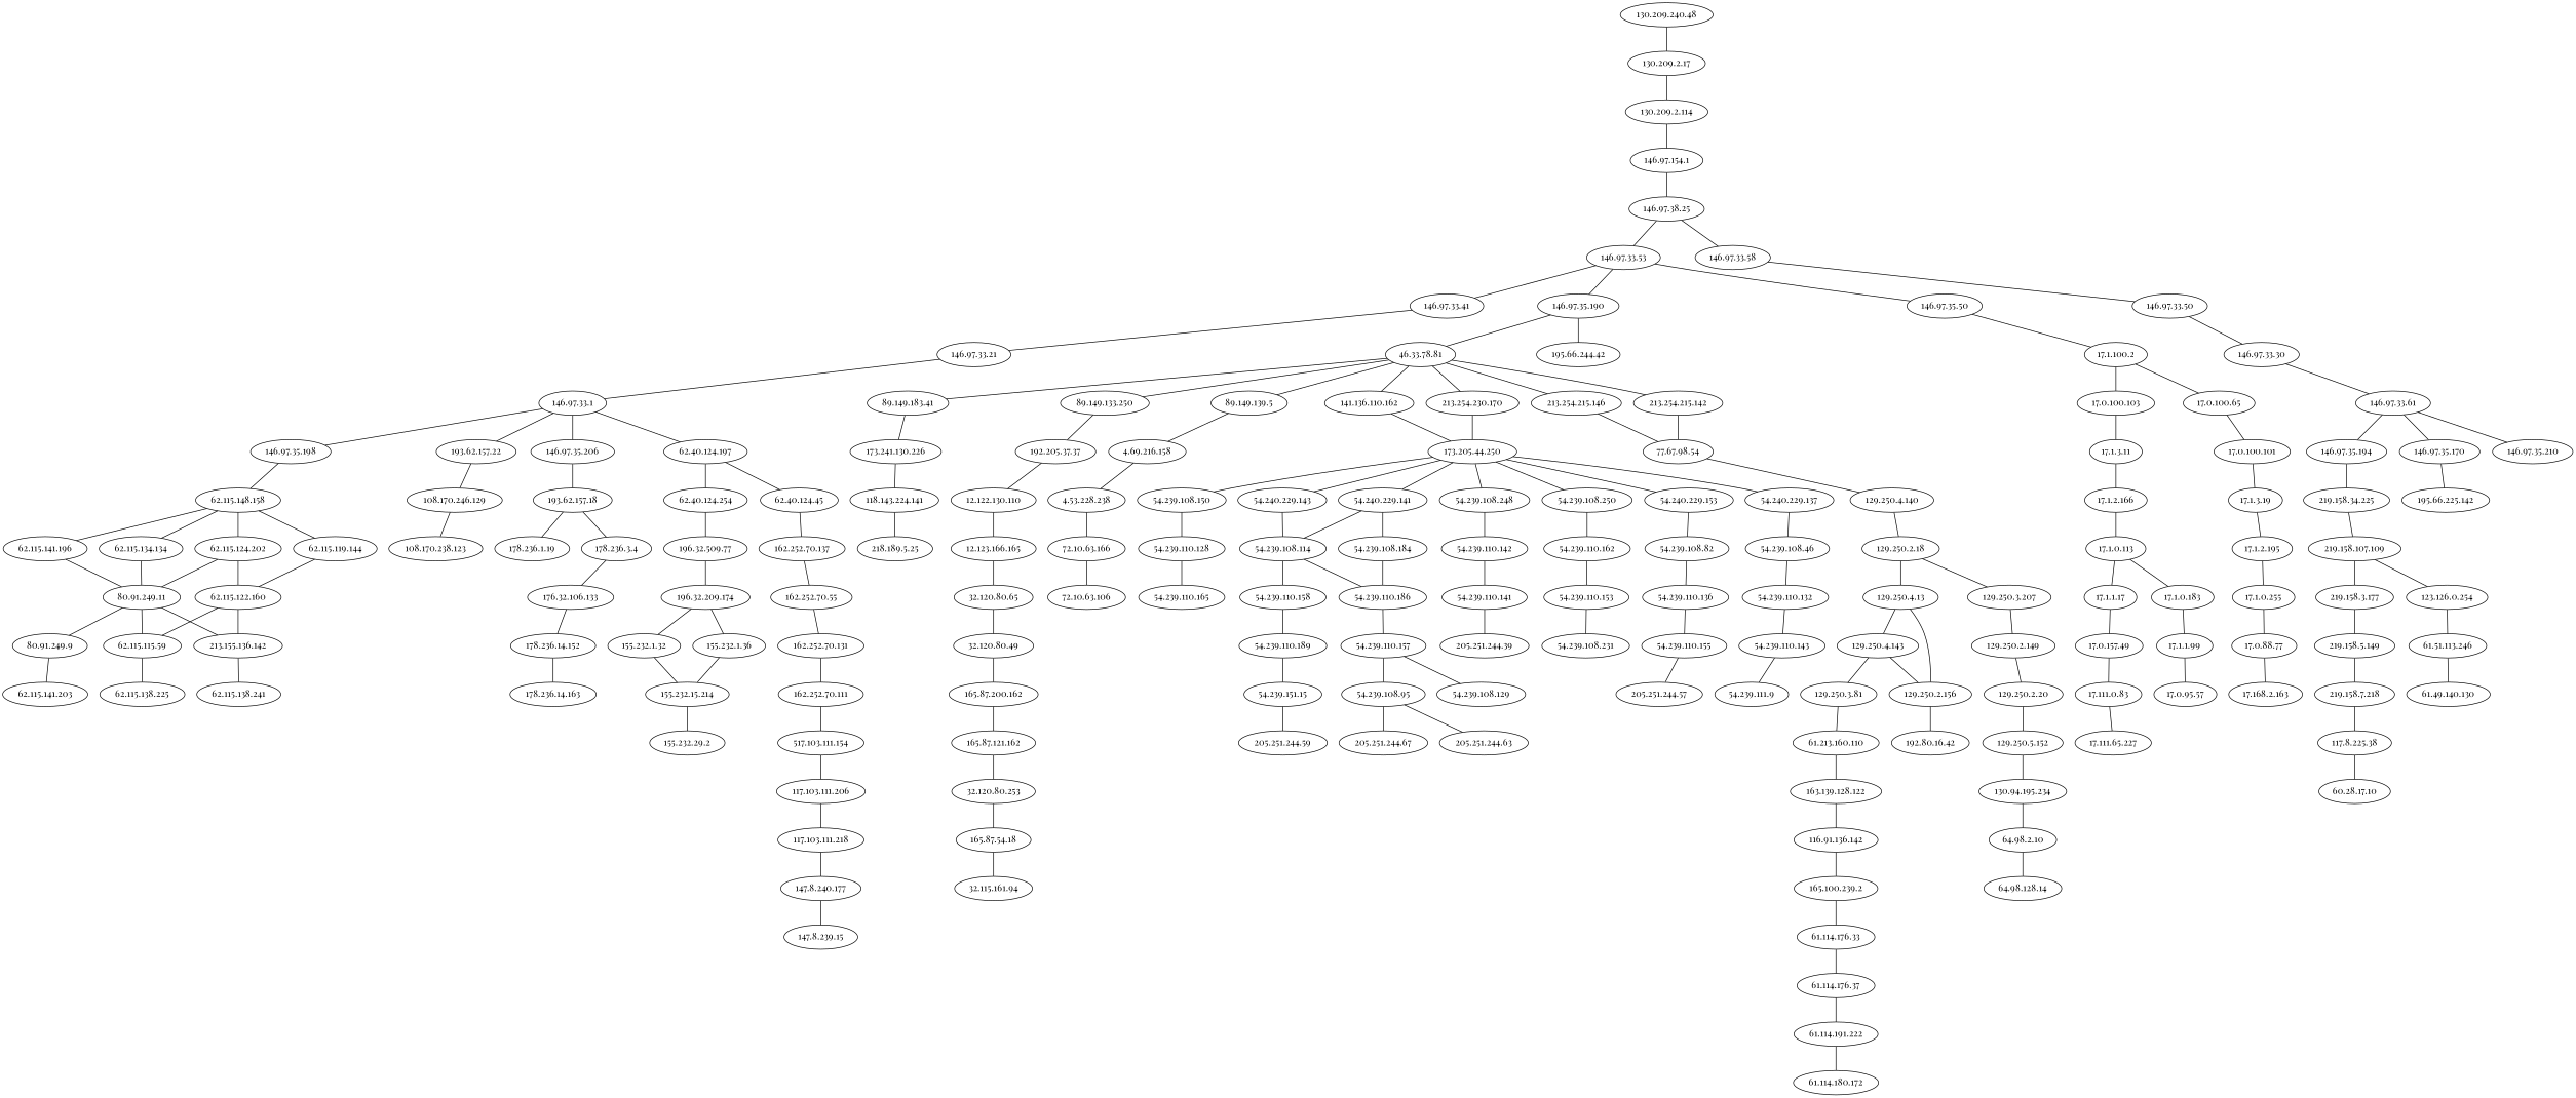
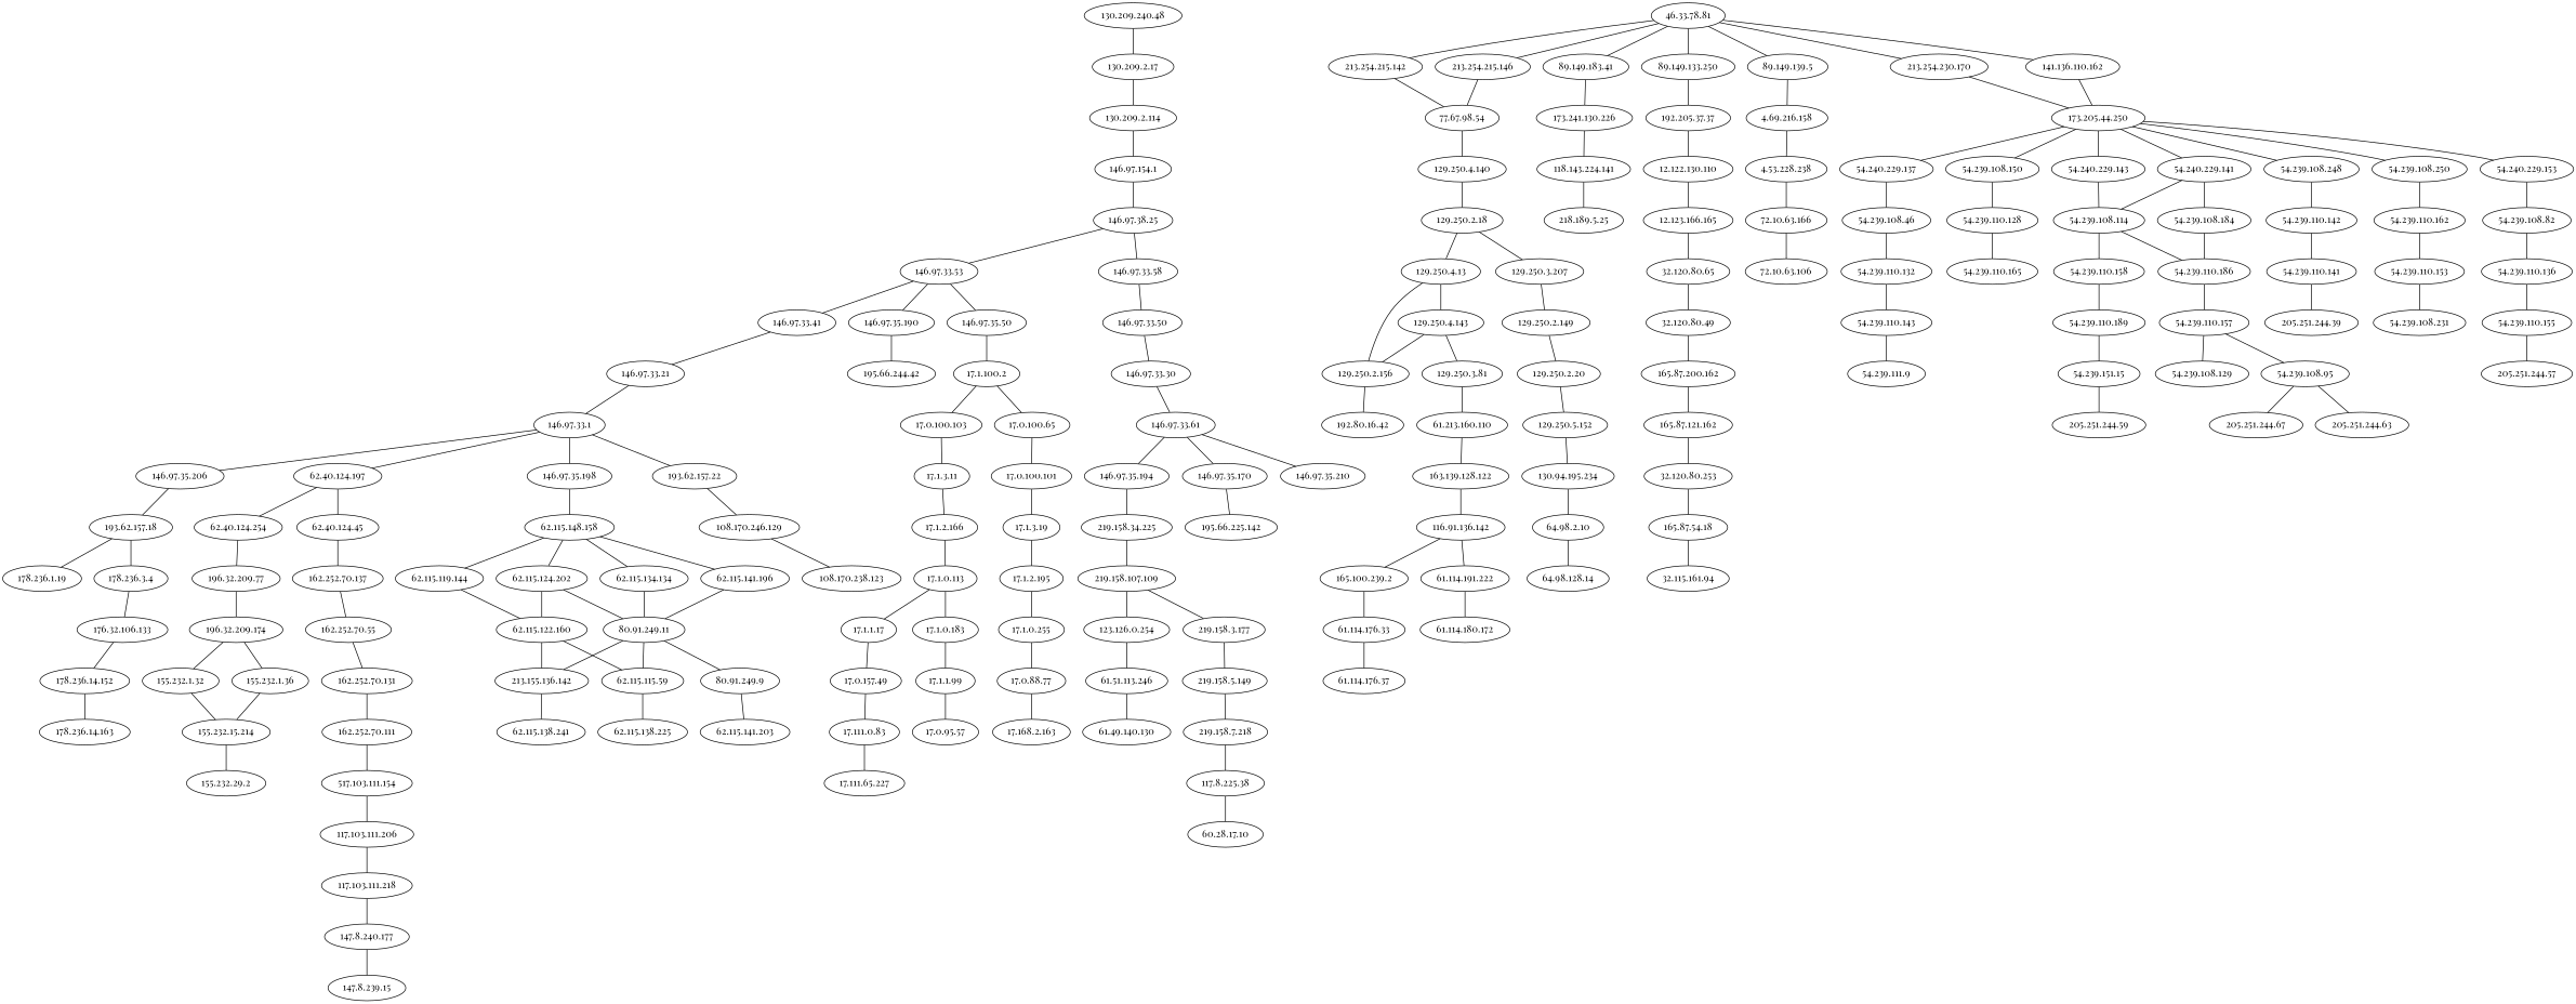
  graph {
    fontname="Playfair Display"
    node [fontname="Playfair Display"]
    edge [fontname="Playfair Display"]
    "130.209.240.48"
    "130.209.2.17"
    "130.209.2.114"
    "146.97.154.1"
    "146.97.38.25"
    "146.97.33.53"
    "146.97.33.58"
    "146.97.33.41"
    "146.97.35.190"
    "146.97.35.50"
    "146.97.33.50"
    "146.97.33.21"
    "195.66.244.42"
    "46.33.78.81"
    "17.1.100.2"
    "146.97.33.1"
    "193.62.157.22"
    "146.97.35.206"
    "62.40.124.197"
    "146.97.35.198"
    "108.170.246.129"
    "193.62.157.18"
    "62.40.124.45"
    "62.40.124.254"
    "62.115.148.158"
    "108.170.238.123"
    "213.254.215.142"
    "89.149.183.41"
    "89.149.133.250"
    "89.149.139.5"
    "213.254.215.146"
    "213.254.230.170"
    "141.136.110.162"
    "178.236.1.19"
    "178.236.3.4"
    "176.32.106.133"
    "178.236.14.152"
    "178.236.14.163"
    "17.0.100.65"
    "17.0.100.103"
    "17.0.100.101"
    "17.1.3.11"
    "17.1.3.19"
    "17.1.2.195"
    "17.1.0.255"
    "17.0.88.77"
    "17.168.2.163"
    "17.1.2.166"
    "17.1.0.113"
    "17.1.1.17"
    "17.1.0.183"
    "17.0.157.49"
    "17.1.1.99"
    "17.111.0.83"
    "17.111.65.227"
    "17.0.95.57"
    "162.252.70.137"
-   "196.32.209.77" [label="196.32.509.77"]
+   "196.32.209.77"
    "162.252.70.55"
    "162.252.70.131"
    "162.252.70.111"
    n62 [label="517.103.111.154"]
    "117.103.111.206"
    "117.103.111.218"
    "147.8.240.177"
    "147.8.239.15"
    "196.32.209.174"
    "155.232.1.36"
    "155.232.1.32"
    "155.232.15.214"
    "155.232.29.2"
    "77.67.98.54"
    "173.241.130.226"
    "192.205.37.37"
    "4.69.216.158"
    "173.205.44.250"
    "129.250.4.140"
    "129.250.2.18"
    "129.250.4.13"
    "129.250.3.207"
    "129.250.2.156"
    "129.250.4.143"
    "129.250.2.149"
    "192.80.16.42"
    "129.250.3.81"
    "61.213.160.110"
    "62.115.134.134"
    "62.115.124.202"
    "62.115.141.196"
    "62.115.119.144"
    "80.91.249.11"
    "62.115.122.160"
    "62.115.115.59"
    "213.155.136.142"
    "80.91.249.9"
    "62.115.138.225"
    "62.115.138.241"
    "62.115.141.203"
    "146.97.33.30"
    "146.97.33.61"
    "146.97.35.194"
    "146.97.35.170"
    "146.97.35.210"
    "219.158.34.225"
    "195.66.225.142"
    "219.158.107.109"
    "123.126.0.254"
    "219.158.3.177"
    "61.51.113.246"
    "219.158.5.149"
    "61.49.140.130"
    "219.158.7.218"
    "117.8.225.38"
    "60.28.17.10"
    "118.143.224.141"
    "218.189.5.25"
    "12.122.130.110"
    "12.123.166.165"
    "32.120.80.65"
    "32.120.80.49"
    "165.87.200.162"
    "165.87.121.162"
    "32.120.80.253"
    "165.87.54.18"
    "32.115.161.94"
    "4.53.228.238"
    "72.10.63.166"
    "72.10.63.106"
    "163.139.128.122"
    "116.91.136.142"
    "165.100.239.2"
    "61.114.176.33"
    "61.114.176.37"
    "61.114.191.222"
    "61.114.180.172"
    "54.240.229.137"
    "54.239.108.150"
    "54.240.229.141"
    "54.240.229.143"
    "54.239.108.248"
    "54.239.108.250"
    "54.240.229.153"
    "54.239.108.46"
    "54.239.110.128"
    "54.239.108.114"
    "54.239.108.184"
    "54.239.110.142"
    "54.239.110.162"
    "54.239.108.82"
    "54.239.110.132"
    "54.239.110.143"
    "54.239.111.9"
    "54.239.110.165"
    "54.239.110.158"
    "54.239.110.186"
    "54.239.110.189"
    "54.239.110.157"
    n158 [label="54.239.151.15"]
    "205.251.244.59"
    "54.239.108.129"
    "54.239.108.95"
    "205.251.244.67"
    "205.251.244.63"
    "54.239.110.141"
    "205.251.244.39"
    "54.239.110.153"
    "54.239.108.231"
    "54.239.110.136"
    "54.239.110.155"
    "205.251.244.57"
    "129.250.2.20"
    "129.250.5.152"
    "130.94.195.234"
    "64.98.2.10"
    "64.98.128.14"
    "130.209.240.48" -- "130.209.2.17"
    "130.209.2.17" -- "130.209.2.114"
    "130.209.2.114" -- "146.97.154.1"
    "146.97.154.1" -- "146.97.38.25"
    "146.97.38.25" -- "146.97.33.53"
    "146.97.38.25" -- "146.97.33.58"
    "146.97.33.53" -- "146.97.33.41"
    "146.97.33.53" -- "146.97.35.190"
    "146.97.33.53" -- "146.97.35.50"
    "146.97.33.58" -- "146.97.33.50"
    "146.97.33.41" -- "146.97.33.21"
    "146.97.35.190" -- "195.66.244.42"
-   "146.97.35.190" -- "46.33.78.81"
    "146.97.35.50" -- "17.1.100.2"
    "146.97.33.50" -- "146.97.33.30"
    "146.97.33.21" -- "146.97.33.1"
    "46.33.78.81" -- "213.254.215.142"
    "46.33.78.81" -- "89.149.183.41"
    "46.33.78.81" -- "89.149.133.250"
    "46.33.78.81" -- "89.149.139.5"
    "46.33.78.81" -- "213.254.215.146"
    "46.33.78.81" -- "213.254.230.170"
    "46.33.78.81" -- "141.136.110.162"
    "17.1.100.2" -- "17.0.100.65"
    "17.1.100.2" -- "17.0.100.103"
    "146.97.33.1" -- "193.62.157.22"
    "146.97.33.1" -- "146.97.35.206"
    "146.97.33.1" -- "62.40.124.197"
    "146.97.33.1" -- "146.97.35.198"
    "193.62.157.22" -- "108.170.246.129"
    "146.97.35.206" -- "193.62.157.18"
    "62.40.124.197" -- "62.40.124.45"
    "62.40.124.197" -- "62.40.124.254"
    "146.97.35.198" -- "62.115.148.158"
    "108.170.246.129" -- "108.170.238.123"
    "193.62.157.18" -- "178.236.1.19"
    "193.62.157.18" -- "178.236.3.4"
    "62.40.124.45" -- "162.252.70.137"
    "62.40.124.254" -- "196.32.209.77"
    "62.115.148.158" -- "62.115.134.134"
    "62.115.148.158" -- "62.115.124.202"
    "62.115.148.158" -- "62.115.141.196"
    "62.115.148.158" -- "62.115.119.144"
    "213.254.215.142" -- "77.67.98.54"
    "89.149.183.41" -- "173.241.130.226"
    "89.149.133.250" -- "192.205.37.37"
    "89.149.139.5" -- "4.69.216.158"
    "213.254.215.146" -- "77.67.98.54"
    "213.254.230.170" -- "173.205.44.250"
    "141.136.110.162" -- "173.205.44.250"
    "178.236.3.4" -- "176.32.106.133"
    "176.32.106.133" -- "178.236.14.152"
    "178.236.14.152" -- "178.236.14.163"
    "17.0.100.65" -- "17.0.100.101"
    "17.0.100.103" -- "17.1.3.11"
    "17.0.100.101" -- "17.1.3.19"
    "17.1.3.11" -- "17.1.2.166"
    "17.1.3.19" -- "17.1.2.195"
    "17.1.2.195" -- "17.1.0.255"
    "17.1.0.255" -- "17.0.88.77"
    "17.0.88.77" -- "17.168.2.163"
    "17.1.2.166" -- "17.1.0.113"
    "17.1.0.113" -- "17.1.1.17"
    "17.1.0.113" -- "17.1.0.183"
    "17.1.1.17" -- "17.0.157.49"
    "17.1.0.183" -- "17.1.1.99"
    "17.0.157.49" -- "17.111.0.83"
    "17.1.1.99" -- "17.0.95.57"
    "17.111.0.83" -- "17.111.65.227"
    "162.252.70.137" -- "162.252.70.55"
    "196.32.209.77" -- "196.32.209.174"
    "162.252.70.55" -- "162.252.70.131"
    "162.252.70.131" -- "162.252.70.111"
    "162.252.70.111" -- n62
    n62 -- "117.103.111.206"
    "117.103.111.206" -- "117.103.111.218"
    "117.103.111.218" -- "147.8.240.177"
    "147.8.240.177" -- "147.8.239.15"
    "196.32.209.174" -- "155.232.1.36"
    "196.32.209.174" -- "155.232.1.32"
    "155.232.1.36" -- "155.232.15.214"
    "155.232.1.32" -- "155.232.15.214"
    "155.232.15.214" -- "155.232.29.2"
    "77.67.98.54" -- "129.250.4.140"
    "173.241.130.226" -- "118.143.224.141"
    "192.205.37.37" -- "12.122.130.110"
    "4.69.216.158" -- "4.53.228.238"
    "173.205.44.250" -- "54.240.229.137"
    "173.205.44.250" -- "54.239.108.150"
    "173.205.44.250" -- "54.240.229.141"
    "173.205.44.250" -- "54.240.229.143"
    "173.205.44.250" -- "54.239.108.248"
    "173.205.44.250" -- "54.239.108.250"
    "173.205.44.250" -- "54.240.229.153"
    "129.250.4.140" -- "129.250.2.18"
    "129.250.2.18" -- "129.250.4.13"
    "129.250.2.18" -- "129.250.3.207"
    "129.250.4.13" -- "129.250.2.156"
    "129.250.4.13" -- "129.250.4.143"
    "129.250.3.207" -- "129.250.2.149"
    "129.250.2.156" -- "192.80.16.42"
    "129.250.4.143" -- "129.250.2.156"
    "129.250.4.143" -- "129.250.3.81"
    "129.250.2.149" -- "129.250.2.20"
    "129.250.3.81" -- "61.213.160.110"
    "61.213.160.110" -- "163.139.128.122"
    "62.115.134.134" -- "80.91.249.11"
    "62.115.124.202" -- "80.91.249.11"
    "62.115.124.202" -- "62.115.122.160"
    "62.115.141.196" -- "80.91.249.11"
    "62.115.119.144" -- "62.115.122.160"
    "80.91.249.11" -- "62.115.115.59"
    "80.91.249.11" -- "213.155.136.142"
    "80.91.249.11" -- "80.91.249.9"
    "62.115.122.160" -- "62.115.115.59"
    "62.115.122.160" -- "213.155.136.142"
    "62.115.115.59" -- "62.115.138.225"
    "213.155.136.142" -- "62.115.138.241"
    "80.91.249.9" -- "62.115.141.203"
    "146.97.33.30" -- "146.97.33.61"
    "146.97.33.61" -- "146.97.35.194"
    "146.97.33.61" -- "146.97.35.170"
    "146.97.33.61" -- "146.97.35.210"
    "146.97.35.194" -- "219.158.34.225"
    "146.97.35.170" -- "195.66.225.142"
    "219.158.34.225" -- "219.158.107.109"
    "219.158.107.109" -- "123.126.0.254"
    "219.158.107.109" -- "219.158.3.177"
    "123.126.0.254" -- "61.51.113.246"
    "219.158.3.177" -- "219.158.5.149"
    "61.51.113.246" -- "61.49.140.130"
    "219.158.5.149" -- "219.158.7.218"
    "219.158.7.218" -- "117.8.225.38"
    "117.8.225.38" -- "60.28.17.10"
    "118.143.224.141" -- "218.189.5.25"
    "12.122.130.110" -- "12.123.166.165"
    "12.123.166.165" -- "32.120.80.65"
    "32.120.80.65" -- "32.120.80.49"
    "32.120.80.49" -- "165.87.200.162"
    "165.87.200.162" -- "165.87.121.162"
    "165.87.121.162" -- "32.120.80.253"
    "32.120.80.253" -- "165.87.54.18"
    "165.87.54.18" -- "32.115.161.94"
    "4.53.228.238" -- "72.10.63.166"
    "72.10.63.166" -- "72.10.63.106"
    "163.139.128.122" -- "116.91.136.142"
    "116.91.136.142" -- "165.100.239.2"
    "165.100.239.2" -- "61.114.176.33"
    "61.114.176.33" -- "61.114.176.37"
-   "61.114.176.37" -- "61.114.191.222"
+   "116.91.136.142" -- "61.114.191.222"
    "61.114.191.222" -- "61.114.180.172"
    "54.240.229.137" -- "54.239.108.46"
    "54.239.108.150" -- "54.239.110.128"
    "54.240.229.141" -- "54.239.108.114"
    "54.240.229.141" -- "54.239.108.184"
    "54.240.229.143" -- "54.239.108.114"
    "54.239.108.248" -- "54.239.110.142"
    "54.239.108.250" -- "54.239.110.162"
    "54.240.229.153" -- "54.239.108.82"
    "54.239.108.46" -- "54.239.110.132"
    "54.239.110.128" -- "54.239.110.165"
    "54.239.108.114" -- "54.239.110.158"
    "54.239.108.114" -- "54.239.110.186"
    "54.239.108.184" -- "54.239.110.186"
    "54.239.110.142" -- "54.239.110.141"
    "54.239.110.162" -- "54.239.110.153"
    "54.239.108.82" -- "54.239.110.136"
    "54.239.110.132" -- "54.239.110.143"
    "54.239.110.143" -- "54.239.111.9"
    "54.239.110.158" -- "54.239.110.189"
    "54.239.110.186" -- "54.239.110.157"
    "54.239.110.189" -- n158
    "54.239.110.157" -- "54.239.108.129"
    "54.239.110.157" -- "54.239.108.95"
    n158 -- "205.251.244.59"
    "54.239.108.95" -- "205.251.244.67"
    "54.239.108.95" -- "205.251.244.63"
    "54.239.110.141" -- "205.251.244.39"
    "54.239.110.153" -- "54.239.108.231"
    "54.239.110.136" -- "54.239.110.155"
    "54.239.110.155" -- "205.251.244.57"
    "129.250.2.20" -- "129.250.5.152"
    "129.250.5.152" -- "130.94.195.234"
    "130.94.195.234" -- "64.98.2.10"
    "64.98.2.10" -- "64.98.128.14"
  }
